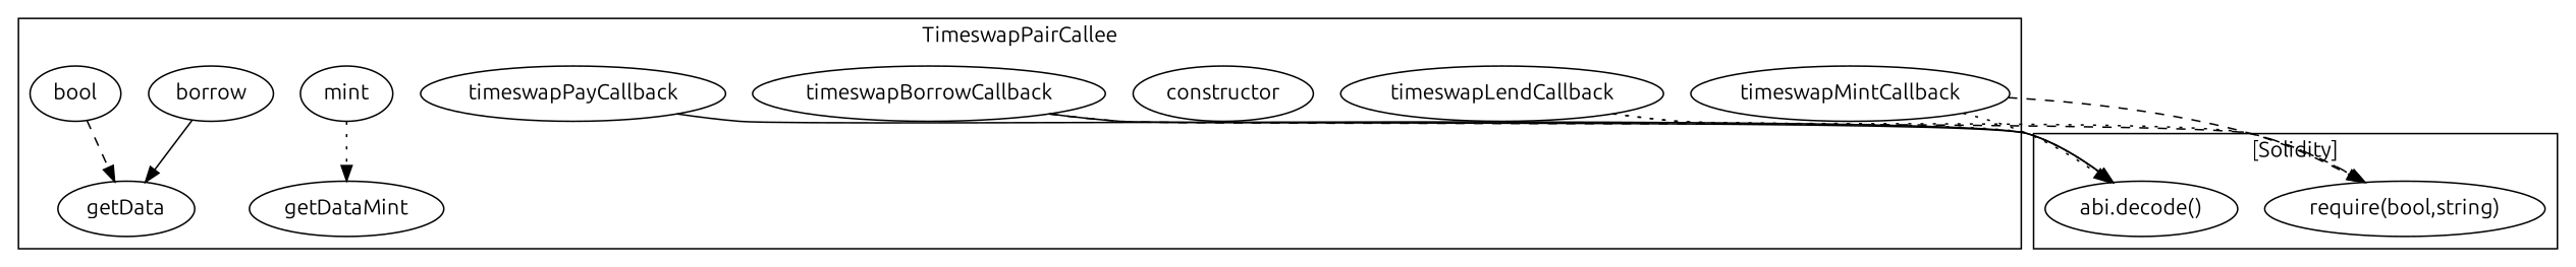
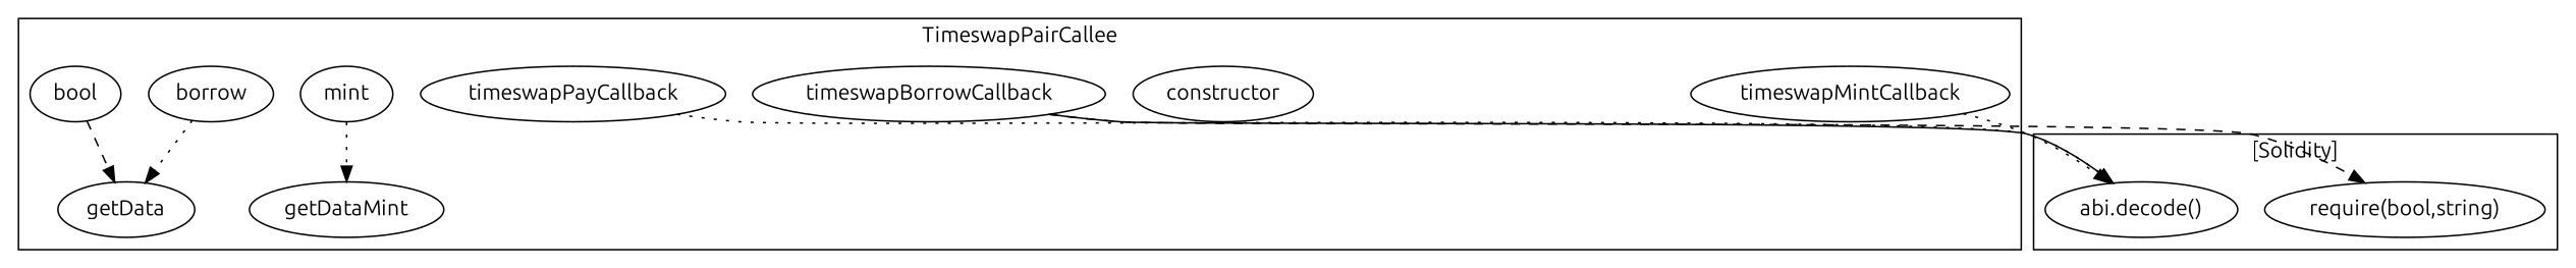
  strict digraph {
    fontname=Ubuntu
    node [fontname=Ubuntu]
    edge [fontname=Ubuntu style=dotted]
    n1 [label=getData]
    n2 [label=timeswapMintCallback]
-   n3 [label=timeswapLendCallback]
    n4 [label=constructor]
    n5 [label=borrow]
    n6 [label=mint]
    n7 [label=getDataMint]
    n8 [label=timeswapBorrowCallback]
    n9 [label=bool]
    n10 [label=timeswapPayCallback]
    "abi.decode()"
    "require(bool,string)"
    subgraph cluster_1 {
      label=TimeswapPairCallee
      n1
      n2
-     n3
      n4
      n5
      n6
      n7
      n8
      n9
      n10
    }
    subgraph cluster_2 {
      label="[Solidity]"
      "abi.decode()"
      "require(bool,string)"
    }
    n2 -> "abi.decode()"
-   n2 -> "require(bool,string)" [style=dashed]
-   n3 -> "abi.decode()"
-   n3 -> "require(bool,string)"
-   n5 -> n1 [style=solid]
+   n5 -> n1
    n6 -> n7
    n8 -> "abi.decode()" [style=solid]
    n8 -> "require(bool,string)" [style=dashed]
    n9 -> n1 [style=dashed]
-   n10 -> "abi.decode()" [style=solid]
+   n10 -> "abi.decode()"
  }
